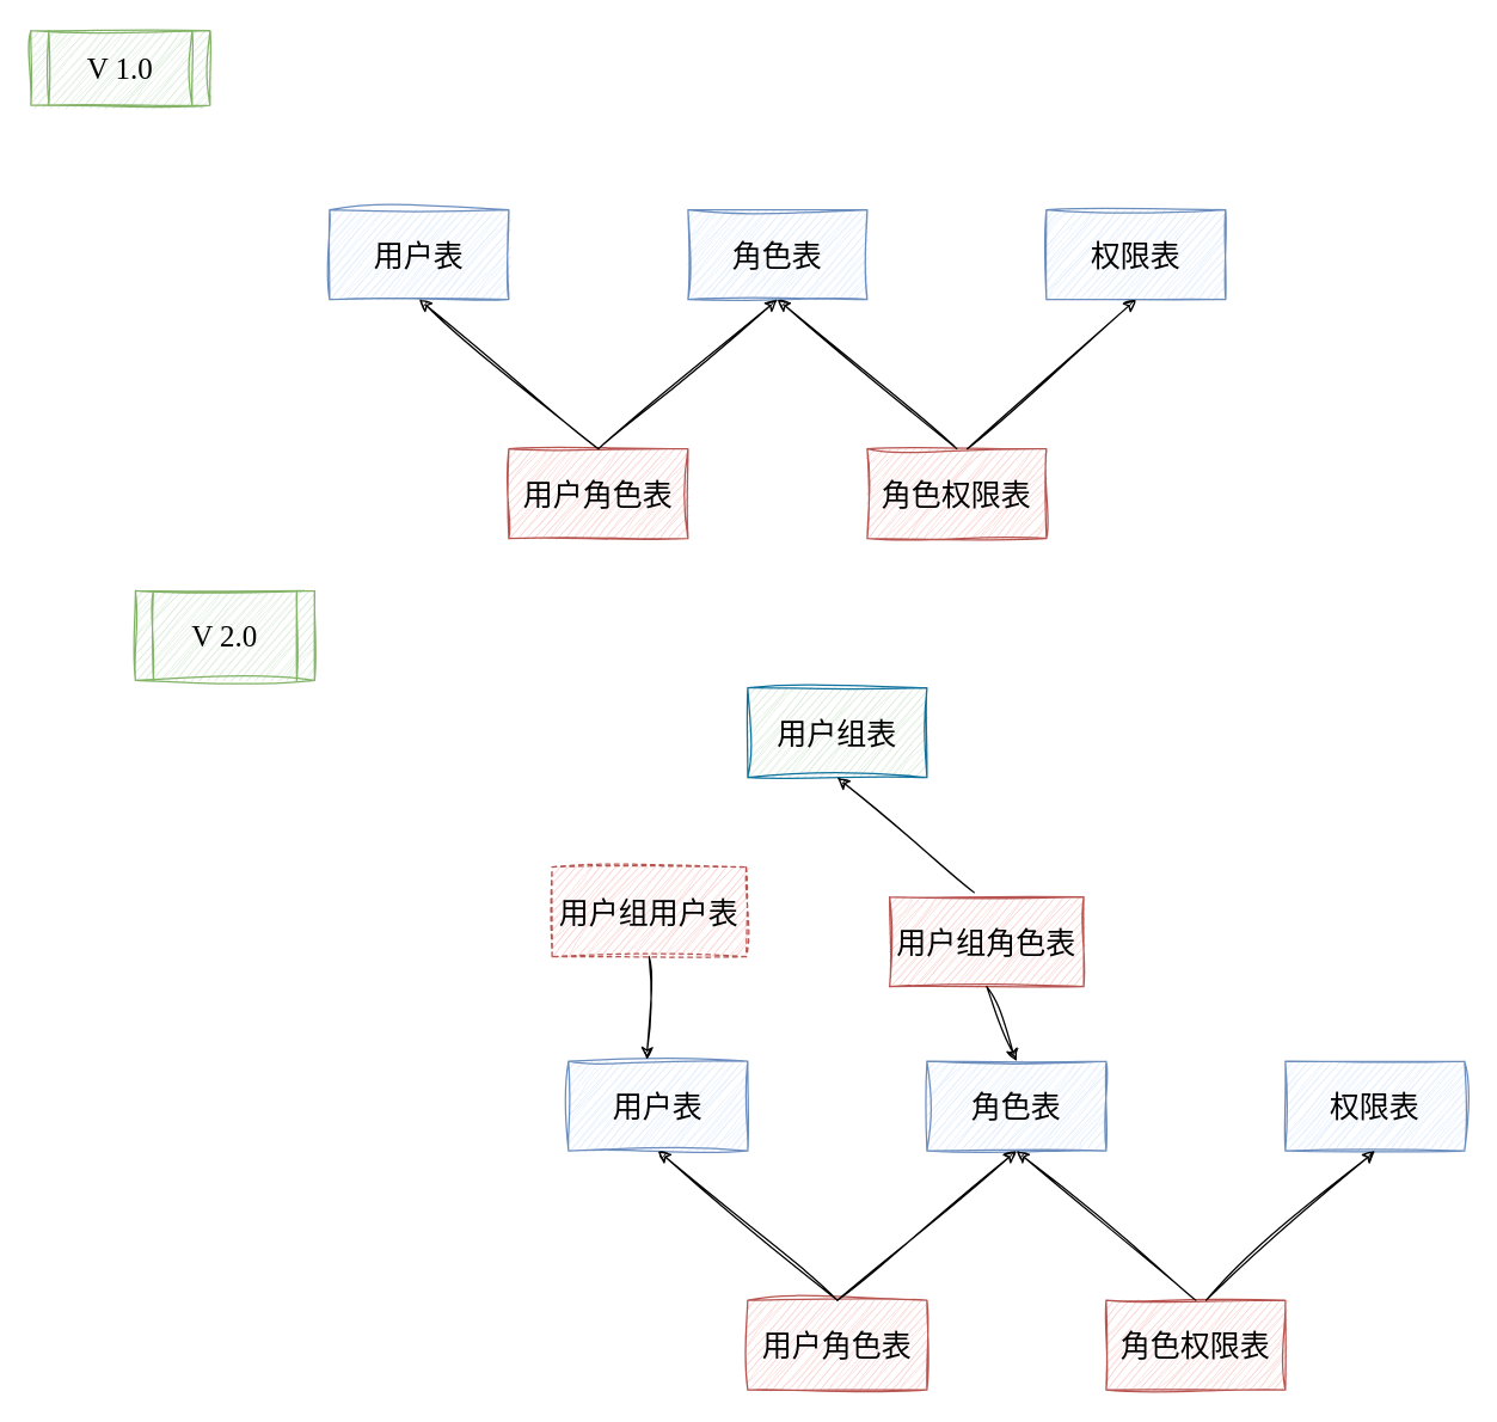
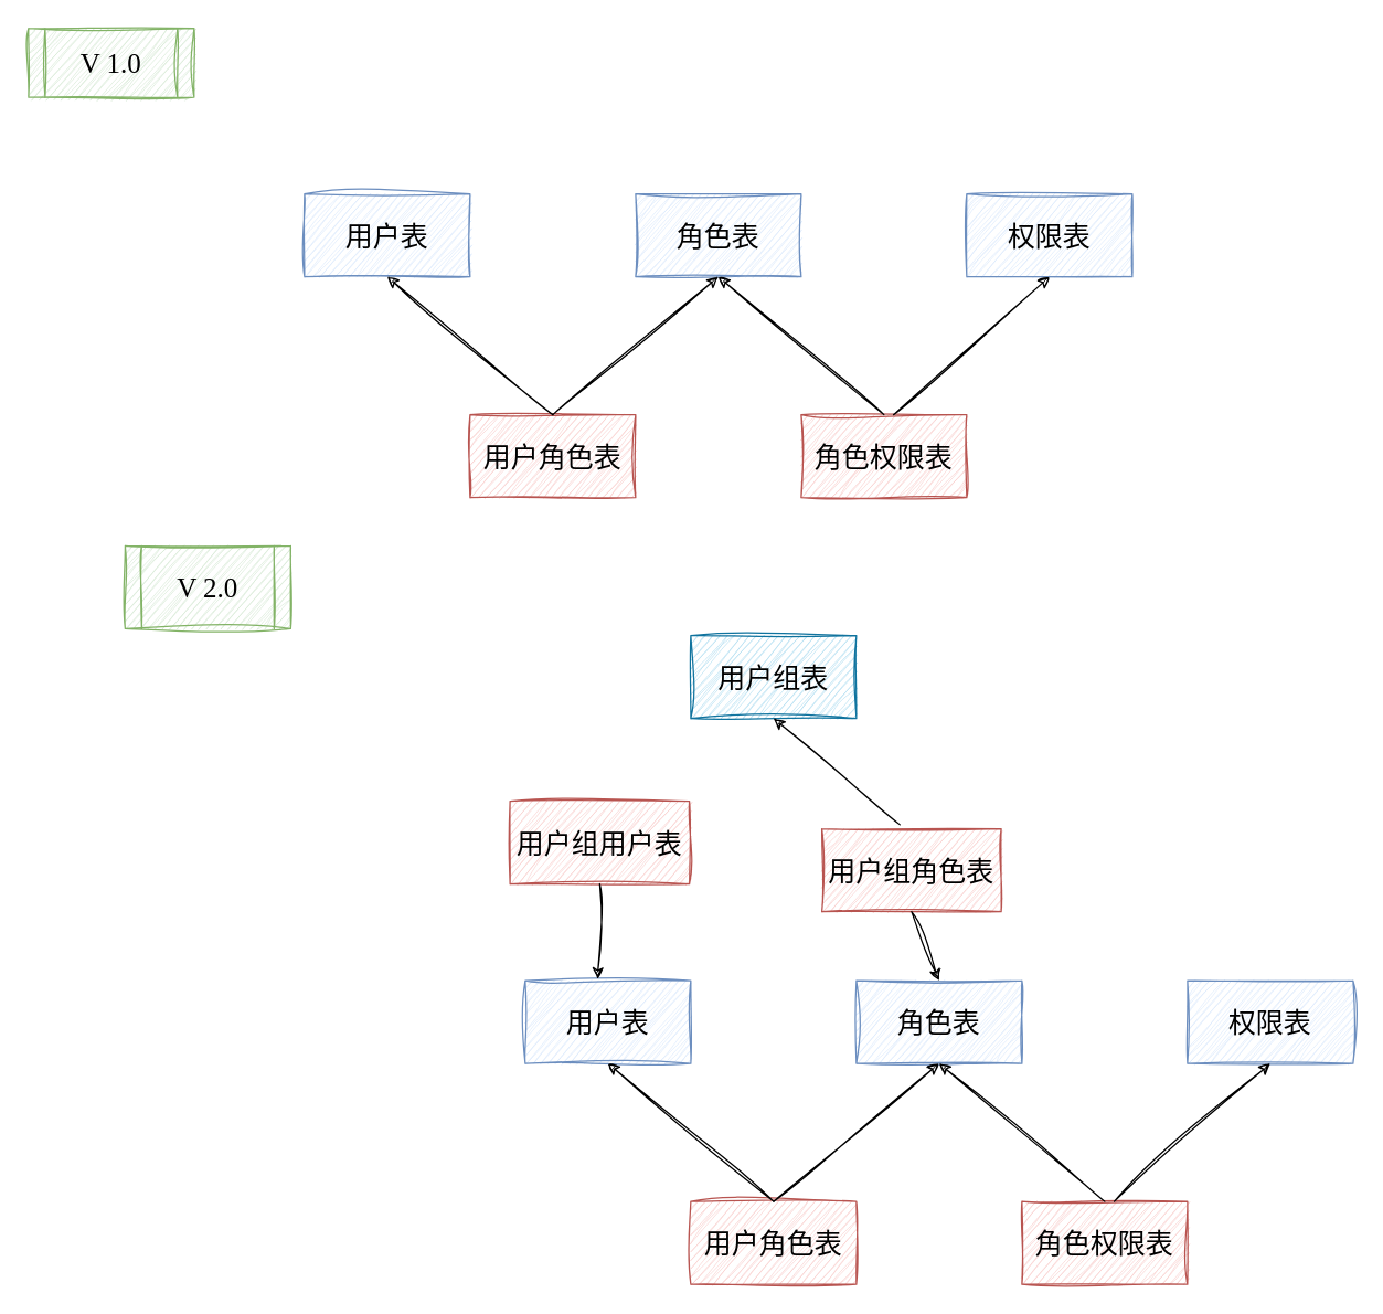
  <mxCell id="0" />
  <mxCell id="1" parent="0" />
  <mxCell id="2" value="用户表" style="rounded=0;whiteSpace=wrap;html=1;sketch=1;hachureGap=4;jiggle=2;curveFitting=1;fontFamily=Architects Daughter;fontSource=https%3A%2F%2Ffonts.googleapis.com%2Fcss%3Ffamily%3DArchitects%2BDaughter;fontSize=20;fillColor=#dae8fc;strokeColor=#6c8ebf;" vertex="1" parent="1"><mxGeometry x="220" y="140" width="120" height="60" as="geometry" /></mxCell>
  <mxCell id="3" value="角色表" style="rounded=0;whiteSpace=wrap;html=1;sketch=1;hachureGap=4;jiggle=2;curveFitting=1;fontFamily=Architects Daughter;fontSource=https%3A%2F%2Ffonts.googleapis.com%2Fcss%3Ffamily%3DArchitects%2BDaughter;fontSize=20;fillColor=#dae8fc;strokeColor=#6c8ebf;" vertex="1" parent="1"><mxGeometry x="460" y="140" width="120" height="60" as="geometry" /></mxCell>
  <mxCell id="4" value="权限表" style="rounded=0;whiteSpace=wrap;html=1;sketch=1;hachureGap=4;jiggle=2;curveFitting=1;fontFamily=Architects Daughter;fontSource=https%3A%2F%2Ffonts.googleapis.com%2Fcss%3Ffamily%3DArchitects%2BDaughter;fontSize=20;fillColor=#dae8fc;strokeColor=#6c8ebf;" vertex="1" parent="1"><mxGeometry x="700" y="140" width="120" height="60" as="geometry" /></mxCell>
  <mxCell id="5" value="用户角色表" style="rounded=0;whiteSpace=wrap;html=1;sketch=1;hachureGap=4;jiggle=2;curveFitting=1;fontFamily=Architects Daughter;fontSource=https%3A%2F%2Ffonts.googleapis.com%2Fcss%3Ffamily%3DArchitects%2BDaughter;fontSize=20;fillColor=#f8cecc;strokeColor=#b85450;" vertex="1" parent="1"><mxGeometry x="340" y="300" width="120" height="60" as="geometry" /></mxCell>
  <mxCell id="6" value="角色权限表" style="rounded=0;whiteSpace=wrap;html=1;sketch=1;hachureGap=4;jiggle=2;curveFitting=1;fontFamily=Architects Daughter;fontSource=https%3A%2F%2Ffonts.googleapis.com%2Fcss%3Ffamily%3DArchitects%2BDaughter;fontSize=20;fillColor=#f8cecc;strokeColor=#b85450;" vertex="1" parent="1"><mxGeometry x="580" y="300" width="120" height="60" as="geometry" /></mxCell>
  <mxCell id="7" value="" style="edgeStyle=none;orthogonalLoop=1;jettySize=auto;html=1;rounded=0;sketch=1;hachureGap=4;jiggle=2;curveFitting=1;fontFamily=Architects Daughter;fontSource=https%3A%2F%2Ffonts.googleapis.com%2Fcss%3Ffamily%3DArchitects%2BDaughter;entryX=0.5;entryY=1;entryDx=0;entryDy=0;" edge="1" parent="1" target="2"><mxGeometry width="80" relative="1" as="geometry"><mxPoint x="400" y="300" as="sourcePoint" /><mxPoint x="280" y="230" as="targetPoint" /><Array as="points" /></mxGeometry></mxCell>
  <mxCell id="8" value="" style="edgeStyle=none;orthogonalLoop=1;jettySize=auto;html=1;rounded=0;sketch=1;hachureGap=4;jiggle=2;curveFitting=1;fontFamily=Architects Daughter;fontSource=https%3A%2F%2Ffonts.googleapis.com%2Fcss%3Ffamily%3DArchitects%2BDaughter;exitX=0.5;exitY=0;exitDx=0;exitDy=0;" edge="1" parent="1" source="5"><mxGeometry width="80" relative="1" as="geometry"><mxPoint x="390" y="250" as="sourcePoint" /><mxPoint x="520" y="200" as="targetPoint" /><Array as="points" /></mxGeometry></mxCell>
  <mxCell id="9" value="" style="edgeStyle=none;orthogonalLoop=1;jettySize=auto;html=1;rounded=0;sketch=1;hachureGap=4;jiggle=2;curveFitting=1;fontFamily=Architects Daughter;fontSource=https%3A%2F%2Ffonts.googleapis.com%2Fcss%3Ffamily%3DArchitects%2BDaughter;" edge="1" parent="1"><mxGeometry width="80" relative="1" as="geometry"><mxPoint x="640" y="300" as="sourcePoint" /><mxPoint x="520" y="200" as="targetPoint" /><Array as="points" /></mxGeometry></mxCell>
  <mxCell id="10" value="" style="edgeStyle=none;orthogonalLoop=1;jettySize=auto;html=1;rounded=0;sketch=1;hachureGap=4;jiggle=2;curveFitting=1;fontFamily=Architects Daughter;fontSource=https%3A%2F%2Ffonts.googleapis.com%2Fcss%3Ffamily%3DArchitects%2BDaughter;exitX=0.558;exitY=0;exitDx=0;exitDy=0;exitPerimeter=0;entryX=0.5;entryY=1;entryDx=0;entryDy=0;" edge="1" parent="1" source="6" target="4"><mxGeometry width="80" relative="1" as="geometry"><mxPoint x="730" y="220" as="sourcePoint" /><mxPoint x="790" y="270" as="targetPoint" /><Array as="points" /></mxGeometry></mxCell>
  <mxCell id="11" value="V 1.0" style="shape=process;whiteSpace=wrap;html=1;backgroundOutline=1;sketch=1;hachureGap=4;jiggle=2;curveFitting=1;fontFamily=Architects Daughter;fontSource=https%3A%2F%2Ffonts.googleapis.com%2Fcss%3Ffamily%3DArchitects%2BDaughter;fontSize=20;fillColor=#d5e8d4;strokeColor=#82b366;" vertex="1" parent="1"><mxGeometry x="20" y="20" width="120" height="50" as="geometry" /></mxCell>
  <mxCell id="12" value="V 2.0" style="shape=process;whiteSpace=wrap;html=1;backgroundOutline=1;sketch=1;hachureGap=4;jiggle=2;curveFitting=1;fontFamily=Architects Daughter;fontSource=https%3A%2F%2Ffonts.googleapis.com%2Fcss%3Ffamily%3DArchitects%2BDaughter;fontSize=20;fillColor=#d5e8d4;strokeColor=#82b366;" vertex="1" parent="1"><mxGeometry x="90" y="395" width="120" height="60" as="geometry" /></mxCell>
- <mxCell id="13" value="用户组表" style="rounded=0;whiteSpace=wrap;html=1;sketch=1;hachureGap=4;jiggle=2;curveFitting=1;fontFamily=Architects Daughter;fontSource=https%3A%2F%2Ffonts.googleapis.com%2Fcss%3Ffamily%3DArchitects%2BDaughter;fontSize=20;fillColor=#d5e8d4;strokeColor=#10739e;" vertex="1" parent="1"><mxGeometry x="500" y="460" width="120" height="60" as="geometry" /></mxCell>
- <mxCell id="14" value="用户组用户表" style="rounded=0;whiteSpace=wrap;html=1;sketch=1;hachureGap=4;jiggle=2;curveFitting=1;fontFamily=Architects Daughter;fontSource=https%3A%2F%2Ffonts.googleapis.com%2Fcss%3Ffamily%3DArchitects%2BDaughter;fontSize=20;fillColor=#f8cecc;strokeColor=#b85450;dashed=1;" vertex="1" parent="1"><mxGeometry x="369" y="580" width="130" height="60" as="geometry" /></mxCell>
+ <mxCell id="13" value="用户组表" style="rounded=0;whiteSpace=wrap;html=1;sketch=1;hachureGap=4;jiggle=2;curveFitting=1;fontFamily=Architects Daughter;fontSource=https%3A%2F%2Ffonts.googleapis.com%2Fcss%3Ffamily%3DArchitects%2BDaughter;fontSize=20;fillColor=#b1ddf0;strokeColor=#10739e;" vertex="1" parent="1"><mxGeometry x="500" y="460" width="120" height="60" as="geometry" /></mxCell>
+ <mxCell id="14" value="用户组用户表" style="rounded=0;whiteSpace=wrap;html=1;sketch=1;hachureGap=4;jiggle=2;curveFitting=1;fontFamily=Architects Daughter;fontSource=https%3A%2F%2Ffonts.googleapis.com%2Fcss%3Ffamily%3DArchitects%2BDaughter;fontSize=20;fillColor=#f8cecc;strokeColor=#b85450;" vertex="1" parent="1"><mxGeometry x="369" y="580" width="130" height="60" as="geometry" /></mxCell>
  <mxCell id="15" value="用户表" style="rounded=0;whiteSpace=wrap;html=1;sketch=1;hachureGap=4;jiggle=2;curveFitting=1;fontFamily=Architects Daughter;fontSource=https%3A%2F%2Ffonts.googleapis.com%2Fcss%3Ffamily%3DArchitects%2BDaughter;fontSize=20;fillColor=#dae8fc;strokeColor=#6c8ebf;" vertex="1" parent="1"><mxGeometry x="380" y="710" width="120" height="60" as="geometry" /></mxCell>
  <mxCell id="16" value="角色表" style="rounded=0;whiteSpace=wrap;html=1;sketch=1;hachureGap=4;jiggle=2;curveFitting=1;fontFamily=Architects Daughter;fontSource=https%3A%2F%2Ffonts.googleapis.com%2Fcss%3Ffamily%3DArchitects%2BDaughter;fontSize=20;fillColor=#dae8fc;strokeColor=#6c8ebf;" vertex="1" parent="1"><mxGeometry x="620" y="710" width="120" height="60" as="geometry" /></mxCell>
  <mxCell id="17" value="权限表" style="rounded=0;whiteSpace=wrap;html=1;sketch=1;hachureGap=4;jiggle=2;curveFitting=1;fontFamily=Architects Daughter;fontSource=https%3A%2F%2Ffonts.googleapis.com%2Fcss%3Ffamily%3DArchitects%2BDaughter;fontSize=20;fillColor=#dae8fc;strokeColor=#6c8ebf;" vertex="1" parent="1"><mxGeometry x="860" y="710" width="120" height="60" as="geometry" /></mxCell>
  <mxCell id="18" value="用户角色表" style="rounded=0;whiteSpace=wrap;html=1;sketch=1;hachureGap=4;jiggle=2;curveFitting=1;fontFamily=Architects Daughter;fontSource=https%3A%2F%2Ffonts.googleapis.com%2Fcss%3Ffamily%3DArchitects%2BDaughter;fontSize=20;fillColor=#f8cecc;strokeColor=#b85450;" vertex="1" parent="1"><mxGeometry x="500" y="870" width="120" height="60" as="geometry" /></mxCell>
  <mxCell id="19" value="角色权限表" style="rounded=0;whiteSpace=wrap;html=1;sketch=1;hachureGap=4;jiggle=2;curveFitting=1;fontFamily=Architects Daughter;fontSource=https%3A%2F%2Ffonts.googleapis.com%2Fcss%3Ffamily%3DArchitects%2BDaughter;fontSize=20;fillColor=#f8cecc;strokeColor=#b85450;" vertex="1" parent="1"><mxGeometry x="740" y="870" width="120" height="60" as="geometry" /></mxCell>
  <mxCell id="20" value="" style="edgeStyle=none;orthogonalLoop=1;jettySize=auto;html=1;rounded=0;sketch=1;hachureGap=4;jiggle=2;curveFitting=1;fontFamily=Architects Daughter;fontSource=https%3A%2F%2Ffonts.googleapis.com%2Fcss%3Ffamily%3DArchitects%2BDaughter;entryX=0.5;entryY=1;entryDx=0;entryDy=0;" edge="1" parent="1" target="15"><mxGeometry width="80" relative="1" as="geometry"><mxPoint x="560" y="870" as="sourcePoint" /><mxPoint x="440" y="800" as="targetPoint" /><Array as="points" /></mxGeometry></mxCell>
  <mxCell id="21" value="" style="edgeStyle=none;orthogonalLoop=1;jettySize=auto;html=1;rounded=0;sketch=1;hachureGap=4;jiggle=2;curveFitting=1;fontFamily=Architects Daughter;fontSource=https%3A%2F%2Ffonts.googleapis.com%2Fcss%3Ffamily%3DArchitects%2BDaughter;exitX=0.5;exitY=0;exitDx=0;exitDy=0;" edge="1" parent="1" source="18"><mxGeometry width="80" relative="1" as="geometry"><mxPoint x="550" y="820" as="sourcePoint" /><mxPoint x="680" y="770" as="targetPoint" /><Array as="points" /></mxGeometry></mxCell>
  <mxCell id="22" value="" style="edgeStyle=none;orthogonalLoop=1;jettySize=auto;html=1;rounded=0;sketch=1;hachureGap=4;jiggle=2;curveFitting=1;fontFamily=Architects Daughter;fontSource=https%3A%2F%2Ffonts.googleapis.com%2Fcss%3Ffamily%3DArchitects%2BDaughter;" edge="1" parent="1"><mxGeometry width="80" relative="1" as="geometry"><mxPoint x="800" y="870" as="sourcePoint" /><mxPoint x="680" y="770" as="targetPoint" /><Array as="points" /></mxGeometry></mxCell>
  <mxCell id="23" value="" style="edgeStyle=none;orthogonalLoop=1;jettySize=auto;html=1;rounded=0;sketch=1;hachureGap=4;jiggle=2;curveFitting=1;fontFamily=Architects Daughter;fontSource=https%3A%2F%2Ffonts.googleapis.com%2Fcss%3Ffamily%3DArchitects%2BDaughter;exitX=0.558;exitY=0;exitDx=0;exitDy=0;exitPerimeter=0;entryX=0.5;entryY=1;entryDx=0;entryDy=0;" edge="1" parent="1" source="19" target="17"><mxGeometry width="80" relative="1" as="geometry"><mxPoint x="890" y="790" as="sourcePoint" /><mxPoint x="950" y="840" as="targetPoint" /><Array as="points" /></mxGeometry></mxCell>
  <mxCell id="24" value="" style="edgeStyle=none;orthogonalLoop=1;jettySize=auto;html=1;rounded=0;sketch=1;hachureGap=4;jiggle=2;curveFitting=1;fontFamily=Architects Daughter;fontSource=https%3A%2F%2Ffonts.googleapis.com%2Fcss%3Ffamily%3DArchitects%2BDaughter;exitX=0.5;exitY=1;exitDx=0;exitDy=0;entryX=0.438;entryY=-0.017;entryDx=0;entryDy=0;entryPerimeter=0;" edge="1" parent="1" source="14" target="15"><mxGeometry width="80" relative="1" as="geometry"><mxPoint x="350" y="630" as="sourcePoint" /><mxPoint x="430" y="630" as="targetPoint" /><Array as="points" /></mxGeometry></mxCell>
  <mxCell id="25" value="用户组角色表" style="rounded=0;whiteSpace=wrap;html=1;sketch=1;hachureGap=4;jiggle=2;curveFitting=1;fontFamily=Architects Daughter;fontSource=https%3A%2F%2Ffonts.googleapis.com%2Fcss%3Ffamily%3DArchitects%2BDaughter;fontSize=20;fillColor=#f8cecc;strokeColor=#b85450;" vertex="1" parent="1"><mxGeometry x="595" y="600" width="130" height="60" as="geometry" /></mxCell>
  <mxCell id="26" value="" style="edgeStyle=none;orthogonalLoop=1;jettySize=auto;html=1;rounded=0;sketch=1;hachureGap=4;jiggle=2;curveFitting=1;fontFamily=Architects Daughter;fontSource=https%3A%2F%2Ffonts.googleapis.com%2Fcss%3Ffamily%3DArchitects%2BDaughter;exitX=0.435;exitY=-0.05;exitDx=0;exitDy=0;exitPerimeter=0;" edge="1" parent="1" source="25"><mxGeometry width="80" relative="1" as="geometry"><mxPoint x="560" y="600" as="sourcePoint" /><mxPoint x="560" y="520" as="targetPoint" /><Array as="points" /></mxGeometry></mxCell>
  <mxCell id="27" value="" style="edgeStyle=none;orthogonalLoop=1;jettySize=auto;html=1;rounded=0;sketch=1;hachureGap=4;jiggle=2;curveFitting=1;fontFamily=Architects Daughter;fontSource=https%3A%2F%2Ffonts.googleapis.com%2Fcss%3Ffamily%3DArchitects%2BDaughter;entryX=0.5;entryY=0;entryDx=0;entryDy=0;exitX=0.5;exitY=1;exitDx=0;exitDy=0;" edge="1" parent="1" source="25" target="16"><mxGeometry width="80" relative="1" as="geometry"><mxPoint x="680" y="660" as="sourcePoint" /><mxPoint x="760" y="660" as="targetPoint" /><Array as="points" /></mxGeometry></mxCell>
